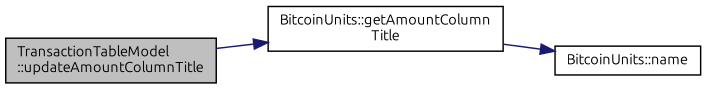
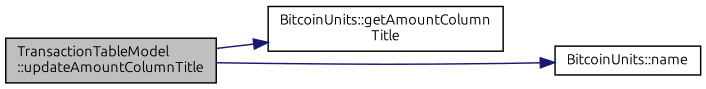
  digraph {
    fontname=Ubuntu
    rankdir=LR
    node [color=black fillcolor=white fontname=Ubuntu fontsize=10 shape=record style=filled]
    edge [color=midnightblue fontname=Ubuntu fontsize=10 labelfontname=Helvetica labelfontsize=10 style=solid]
    n1 [fillcolor=grey75 fontcolor=black height=0.2 label="TransactionTableModel\l::updateAmountColumnTitle" width=0.4]
    n2 [height=0.2 label="BitcoinUnits::getAmountColumn\lTitle" width=0.4]
    n3 [height=0.2 label="BitcoinUnits::name" width=0.4]
    n1 -> n2
-   n2 -> n3
+   n1 -> n3
  }
